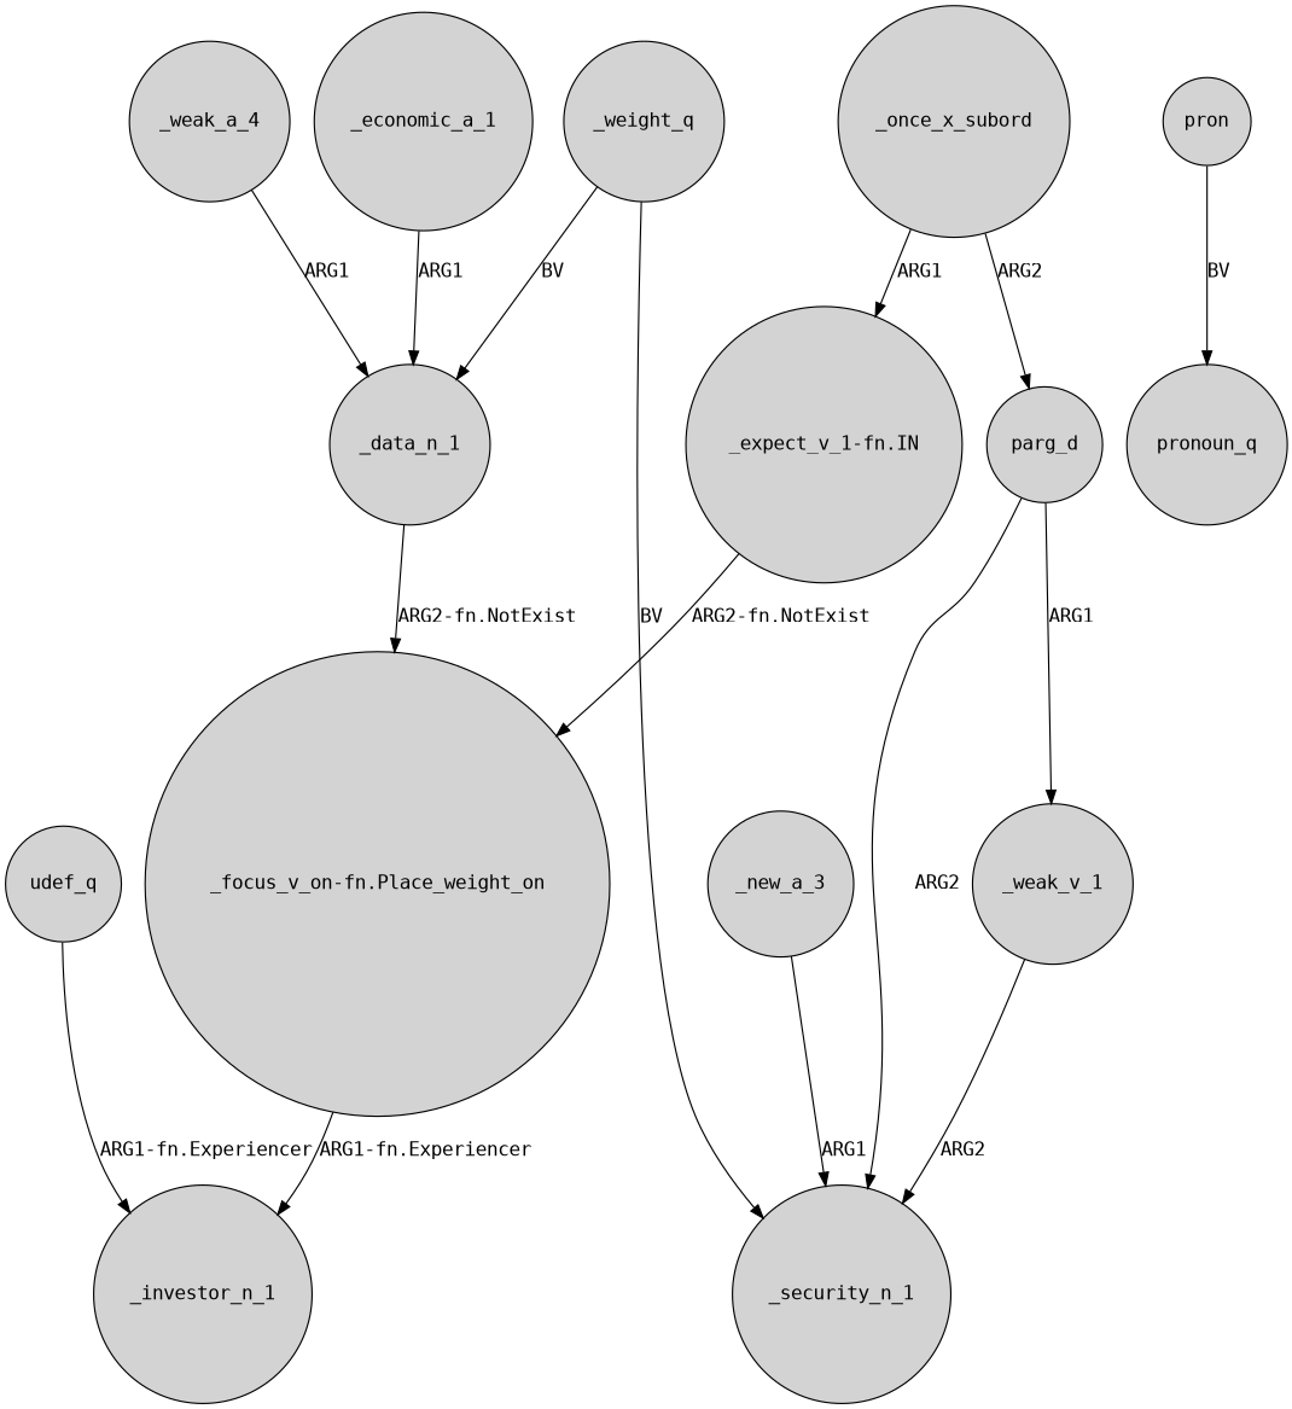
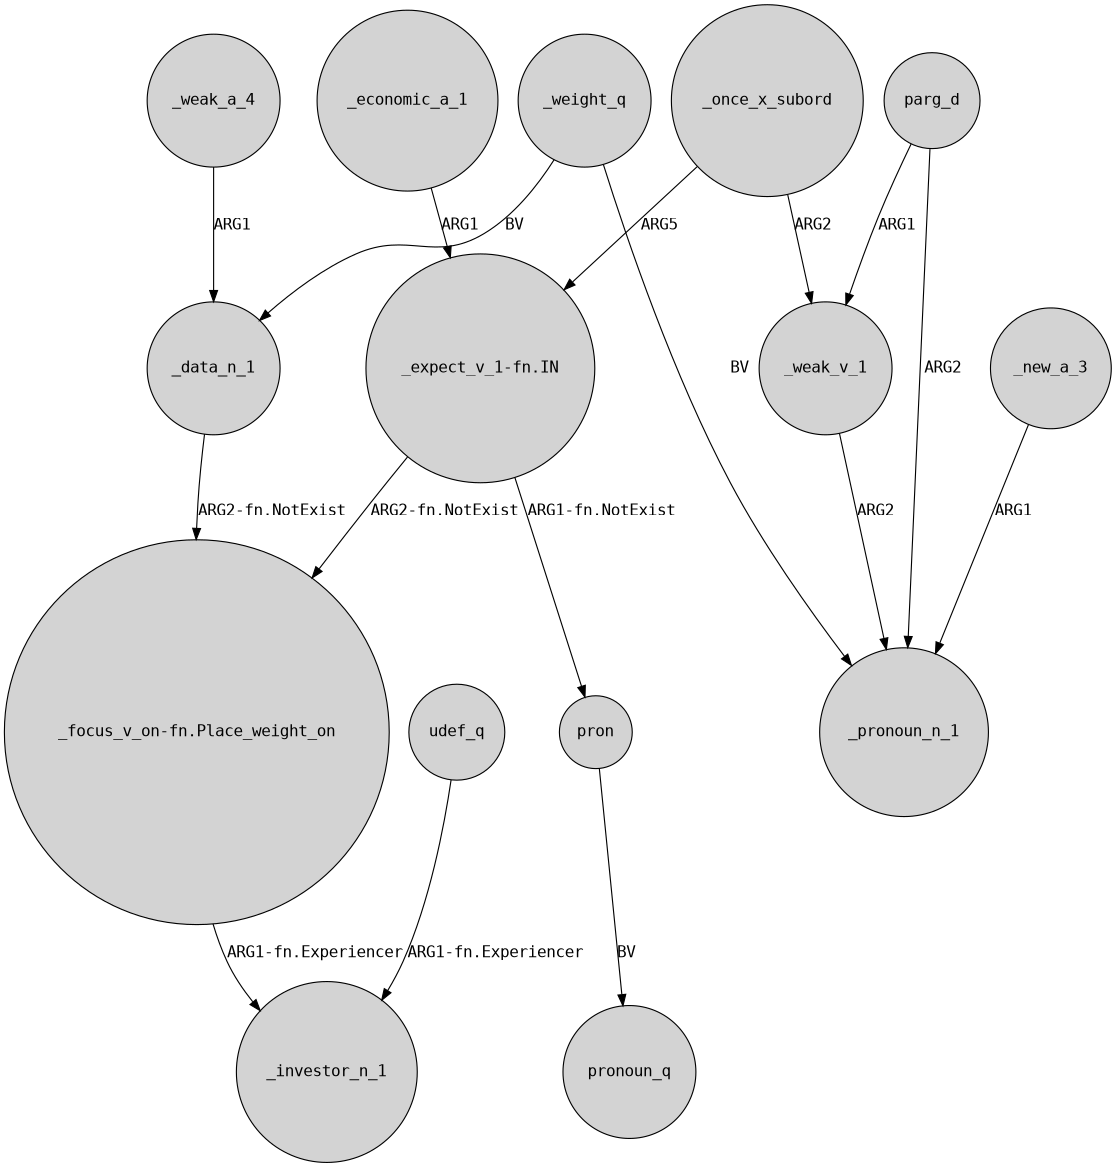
  digraph {
    fontname="DejaVu Sans Mono"
    node [fontname="DejaVu Sans Mono" shape=circle style=filled]
    edge [fontname="DejaVu Sans Mono"]
    "_expect_v_1-fn.IN"
    pron
    "_focus_v_on-fn.Place_weight_on"
    pronoun_q
    _investor_n_1
    n6 [label=_weight_q]
    _data_n_1
-   _security_n_1
+   _security_n_1 [label=_pronoun_n_1]
    _once_x_subord
    n10 [label=_weak_v_1]
    parg_d
    n12 [label=_weak_a_4]
    _economic_a_1
    udef_q
    n15 [label=_new_a_3]
+   "_expect_v_1-fn.IN" -> pron [label="ARG1-fn.NotExist"]
    "_expect_v_1-fn.IN" -> "_focus_v_on-fn.Place_weight_on" [label="ARG2-fn.NotExist"]
    pron -> pronoun_q [label=BV]
    "_focus_v_on-fn.Place_weight_on" -> _investor_n_1 [label="ARG1-fn.Experiencer"]
    n6 -> _data_n_1 [label=BV]
    n6 -> _security_n_1 [label=BV]
    _data_n_1 -> "_focus_v_on-fn.Place_weight_on" [label="ARG2-fn.NotExist"]
-   _once_x_subord -> "_expect_v_1-fn.IN" [label=ARG1]
-   _once_x_subord -> parg_d [label=ARG2]
+   _once_x_subord -> "_expect_v_1-fn.IN" [label=ARG5]
+   _once_x_subord -> n10 [label=ARG2]
    n10 -> _security_n_1 [label=ARG2]
    parg_d -> _security_n_1 [label=ARG2]
    parg_d -> n10 [label=ARG1]
    n12 -> _data_n_1 [label=ARG1]
-   _economic_a_1 -> _data_n_1 [label=ARG1]
+   _economic_a_1 -> "_expect_v_1-fn.IN" [label=ARG1]
    udef_q -> _investor_n_1 [label="ARG1-fn.Experiencer"]
    n15 -> _security_n_1 [label=ARG1]
  }
